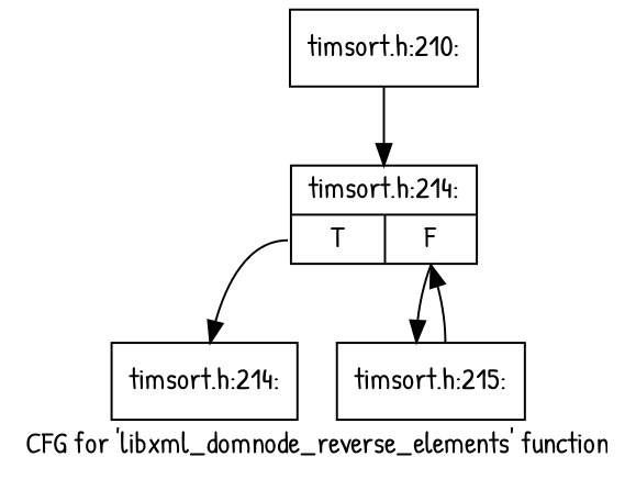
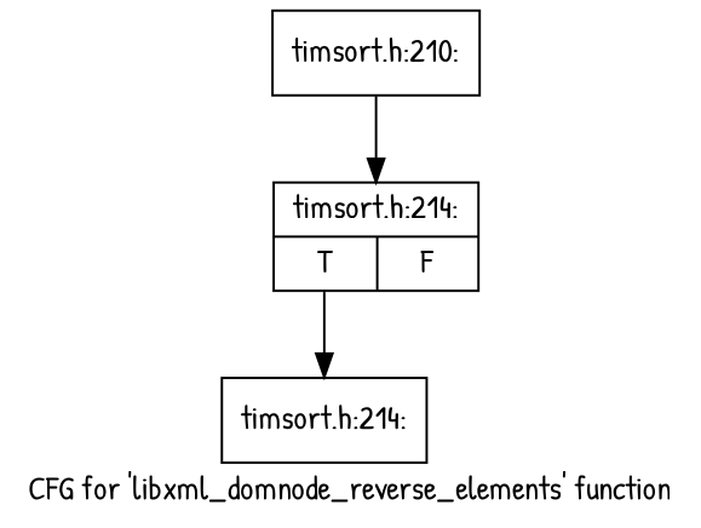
  digraph {
    label="CFG for 'libxml_domnode_reverse_elements' function"
    fontname="Patrick Hand"
    node [shape=record fontname="Patrick Hand"]
    edge [fontname="Patrick Hand"]
    n1 [label="{timsort.h:210:}"]
    n2 [label="{timsort.h:214:|{<s0>T|<s1>F}}"]
    n3 [label="{timsort.h:214:}"]
-   n4 [label="{timsort.h:215:}"]
    n1 -> n2
    n2 -> n3 [tailport=s0]
-   n2 -> n4 [tailport=s1]
-   n4 -> n2
  }
